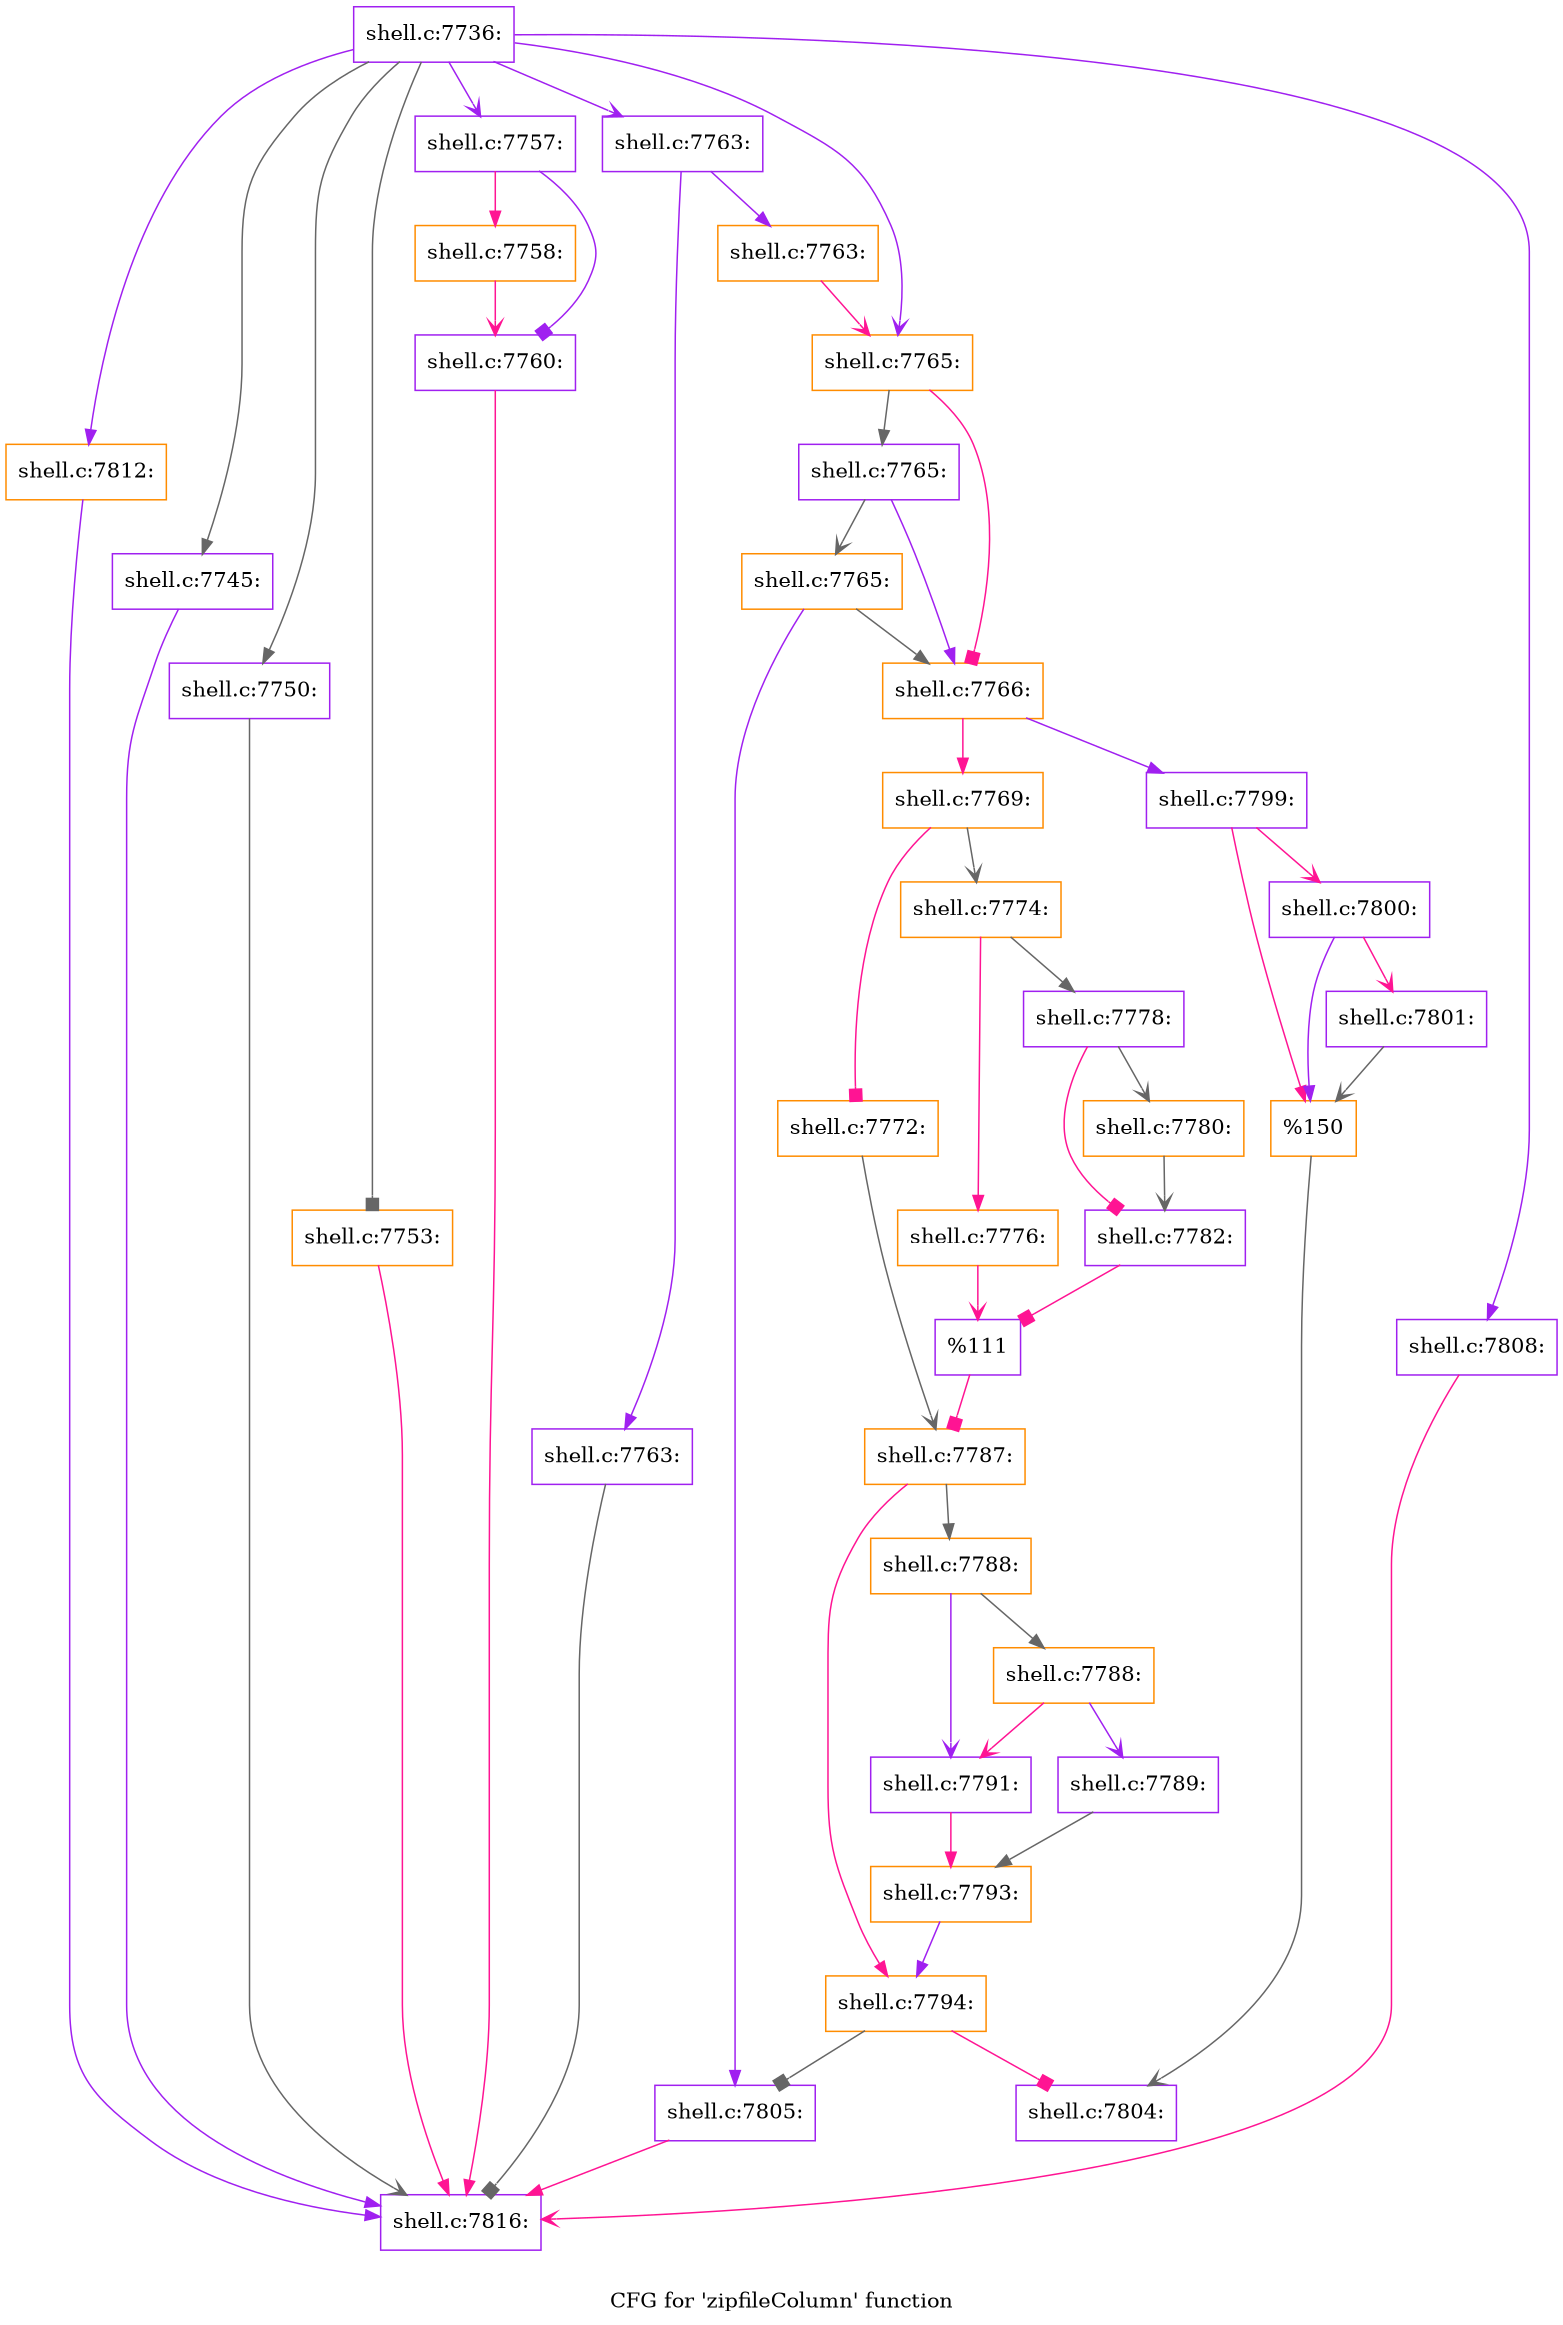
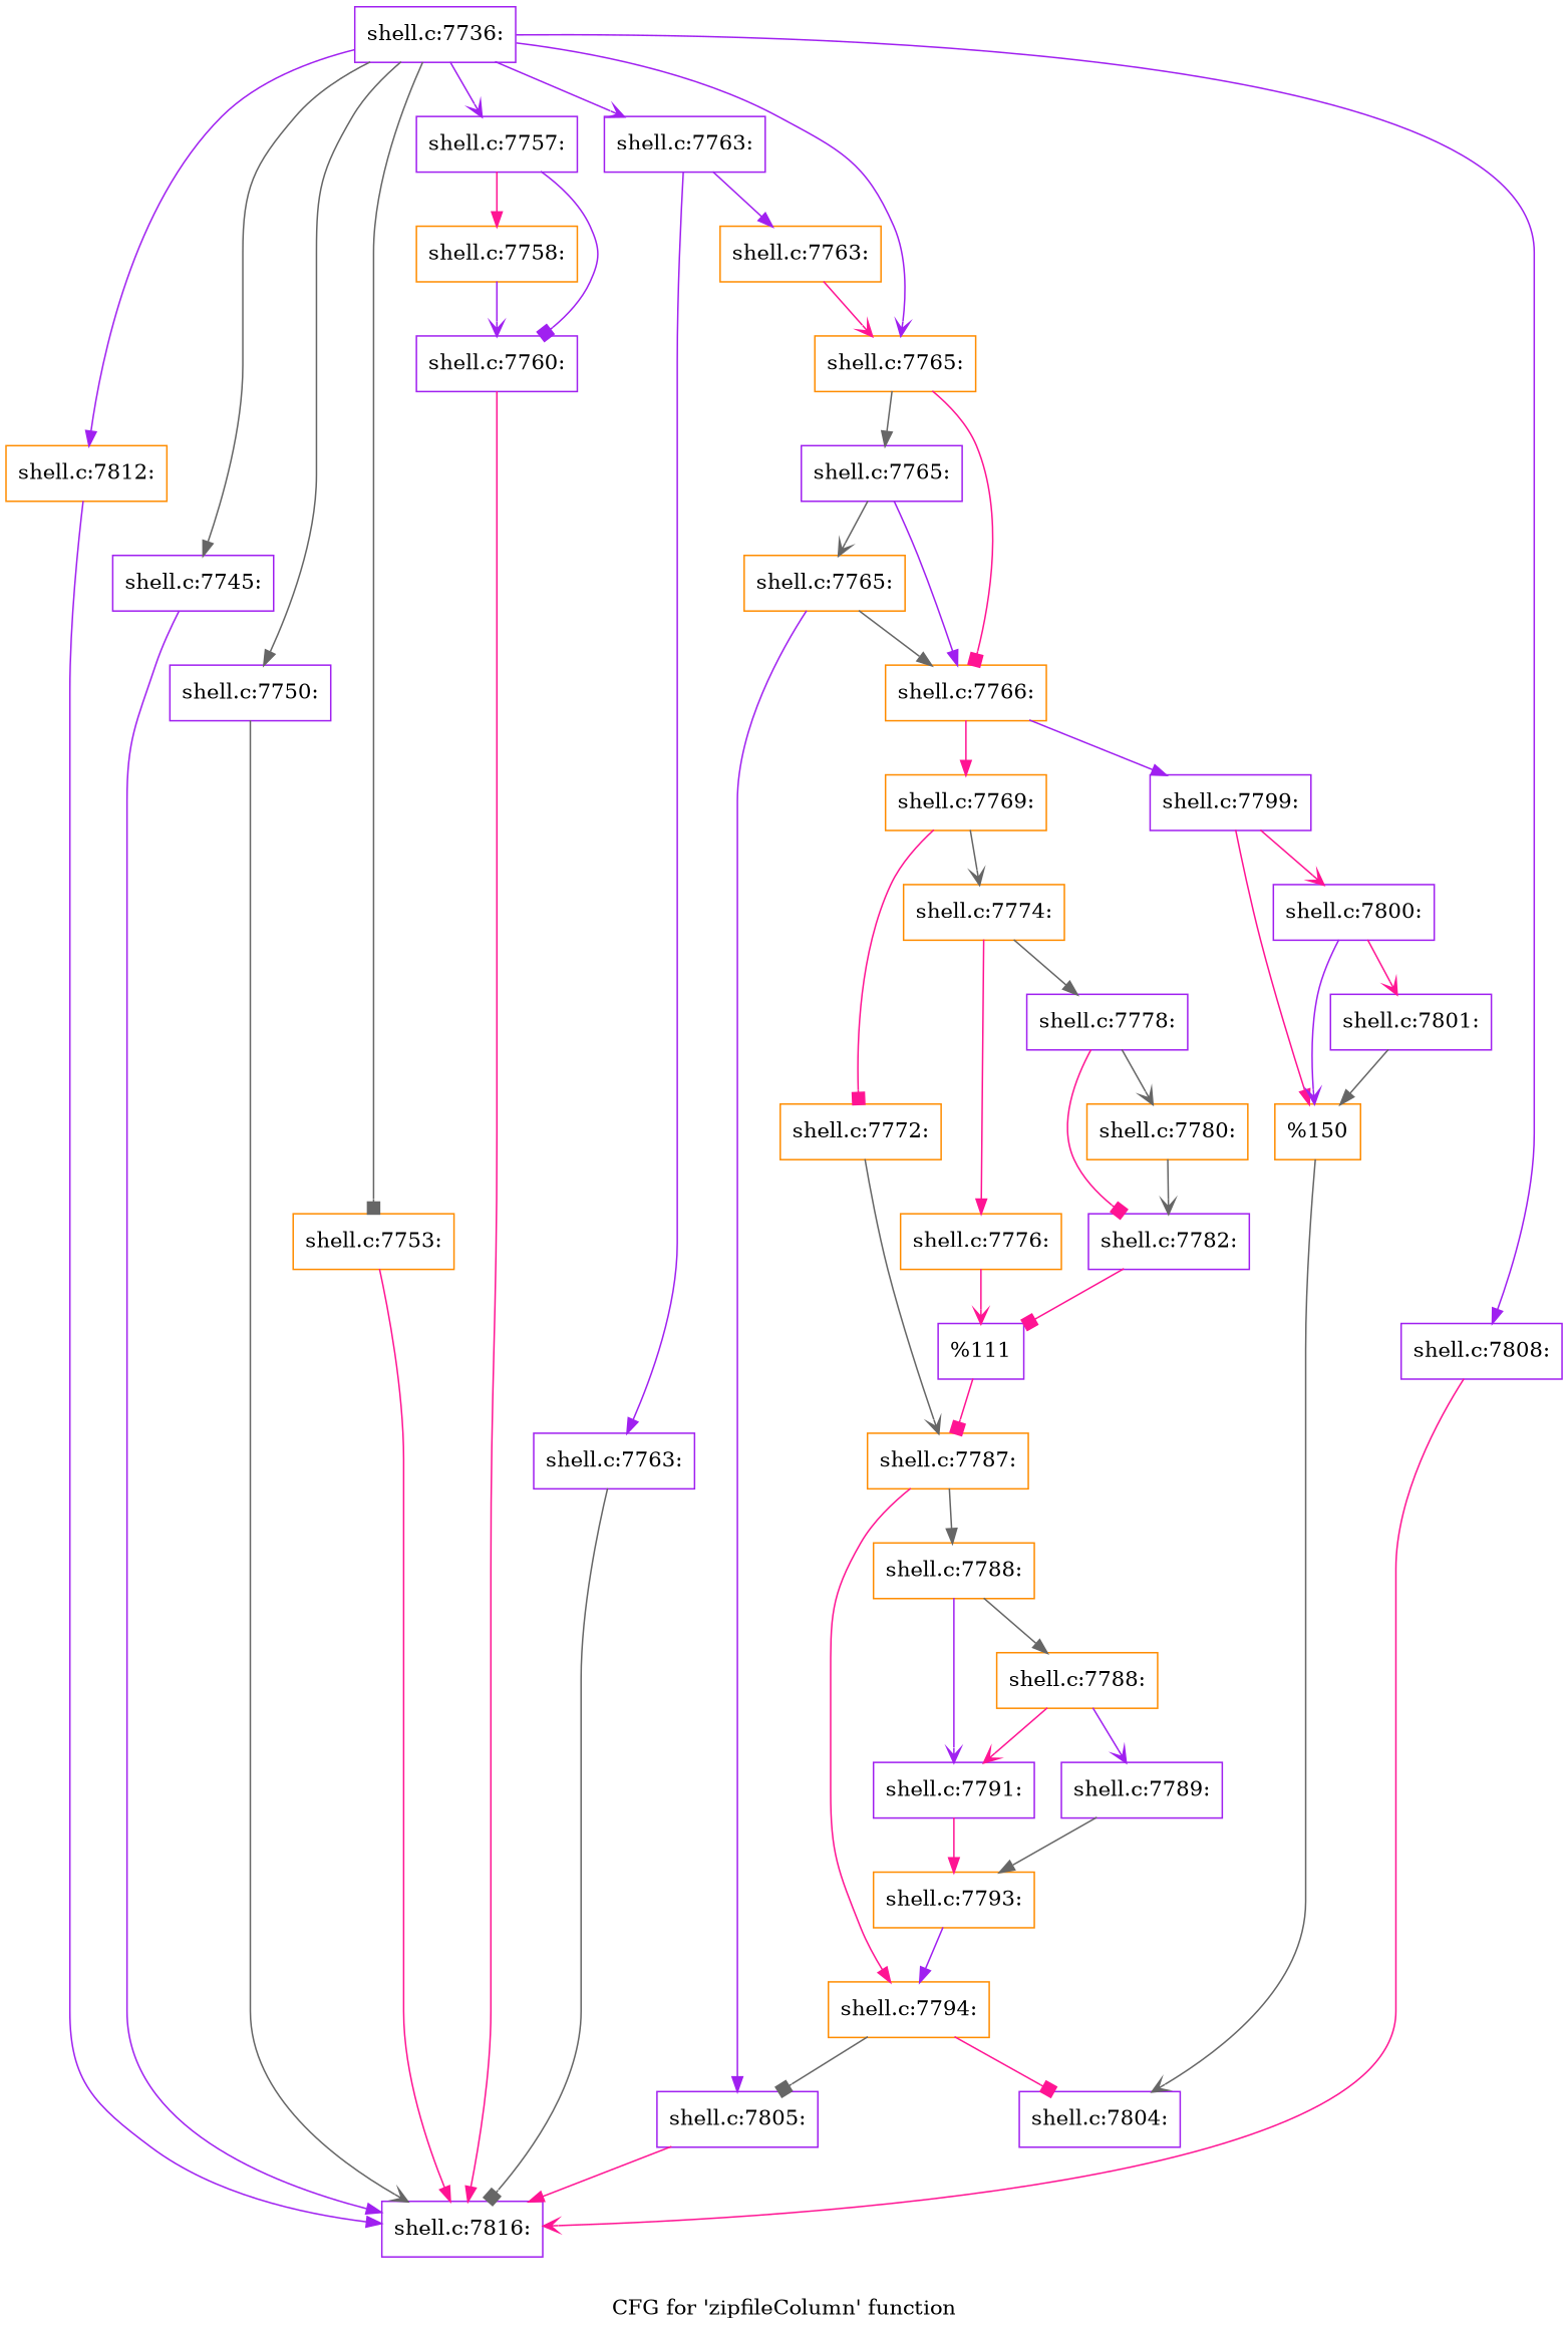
  digraph {
    label="CFG for 'zipfileColumn' function"
    node [color=purple shape=record]
    edge [arrowhead=normal color=deeppink]
    n1 [label="{shell.c:7736:}"]
    n2 [color=darkorange label="{shell.c:7812:}"]
    n3 [label="{shell.c:7745:}"]
    n4 [label="{shell.c:7750:}"]
    n5 [color=darkorange label="{shell.c:7753:}"]
    n6 [label="{shell.c:7757:}"]
    n7 [label="{shell.c:7763:}"]
    n8 [color=darkorange label="{shell.c:7765:}"]
    n9 [label="{shell.c:7808:}"]
    n10 [label="{shell.c:7816:}"]
    n11 [color=darkorange label="{shell.c:7758:}"]
    n12 [label="{shell.c:7760:}"]
    n13 [label="{shell.c:7763:}"]
    n14 [color=darkorange label="{shell.c:7763:}"]
    n15 [color=darkorange label="{shell.c:7766:}"]
    n16 [label="{shell.c:7765:}"]
    n17 [color=darkorange label="{shell.c:7769:}"]
    n18 [label="{shell.c:7799:}"]
    n19 [color=darkorange label="{shell.c:7765:}"]
    n20 [color=darkorange label="{shell.c:7772:}"]
    n21 [color=darkorange label="{shell.c:7774:}"]
    n22 [color=darkorange label="{%150}"]
    n23 [label="{shell.c:7800:}"]
    n24 [label="{shell.c:7805:}"]
    n25 [color=darkorange label="{shell.c:7787:}"]
    n26 [color=darkorange label="{shell.c:7776:}"]
    n27 [label="{shell.c:7778:}"]
    n28 [label="{shell.c:7804:}"]
    n29 [label="{shell.c:7801:}"]
    n30 [color=darkorange label="{shell.c:7788:}"]
    n31 [color=darkorange label="{shell.c:7794:}"]
    n32 [label="{%111}"]
    n33 [color=darkorange label="{shell.c:7780:}"]
    n34 [label="{shell.c:7782:}"]
    n35 [color=darkorange label="{shell.c:7788:}"]
    n36 [label="{shell.c:7791:}"]
    n37 [label="{shell.c:7789:}"]
    n38 [color=darkorange label="{shell.c:7793:}"]
    n1 -> n2 [color=purple]
    n1 -> n3 [color=gray40]
    n1 -> n4 [color=gray40]
    n1 -> n5 [arrowhead=box color=gray40]
    n1 -> n6 [arrowhead=vee color=purple]
    n1 -> n7 [arrowhead=vee color=purple]
    n1 -> n8 [arrowhead=vee color=purple]
    n1 -> n9 [color=purple]
    n2 -> n10 [color=purple]
    n3 -> n10 [color=purple]
    n4 -> n10 [arrowhead=vee color=gray40]
    n5 -> n10
    n6 -> n11
    n6 -> n12 [arrowhead=box color=purple]
    n7 -> n13 [color=purple]
    n7 -> n14 [color=purple]
    n8 -> n15 [arrowhead=box]
    n8 -> n16 [color=gray40]
    n9 -> n10 [arrowhead=vee]
-   n11 -> n12 [arrowhead=vee]
+   n11 -> n12 [arrowhead=vee color=purple]
    n12 -> n10
    n13 -> n10 [arrowhead=box color=gray40]
    n14 -> n8 [arrowhead=vee]
    n15 -> n17
    n15 -> n18 [color=purple]
    n16 -> n15 [color=purple]
    n16 -> n19 [arrowhead=vee color=gray40]
    n17 -> n20 [arrowhead=box]
    n17 -> n21 [arrowhead=vee color=gray40]
    n18 -> n22
    n18 -> n23 [arrowhead=vee]
    n19 -> n15 [color=gray40]
    n19 -> n24 [color=purple]
    n20 -> n25 [arrowhead=vee color=gray40]
    n21 -> n26
    n21 -> n27 [color=gray40]
    n22 -> n28 [arrowhead=vee color=gray40]
-   n23 -> n22 [color=purple]
+   n23 -> n22 [arrowhead=vee color=purple]
    n23 -> n29 [arrowhead=vee]
    n24 -> n10
    n25 -> n30 [color=gray40]
    n25 -> n31
    n26 -> n32 [arrowhead=vee]
    n27 -> n33 [arrowhead=vee color=gray40]
    n27 -> n34 [arrowhead=box]
-   n29 -> n22 [arrowhead=vee color=gray40]
+   n29 -> n22 [color=gray40]
    n30 -> n35 [color=gray40]
    n30 -> n36 [arrowhead=vee color=purple]
    n31 -> n24 [arrowhead=box color=gray40]
    n31 -> n28 [arrowhead=box]
    n32 -> n25 [arrowhead=box]
    n33 -> n34 [arrowhead=vee color=gray40]
    n34 -> n32 [arrowhead=box]
    n35 -> n36 [arrowhead=vee]
    n35 -> n37 [arrowhead=vee color=purple]
    n36 -> n38
    n37 -> n38 [color=gray40]
    n38 -> n31 [color=purple]
  }
